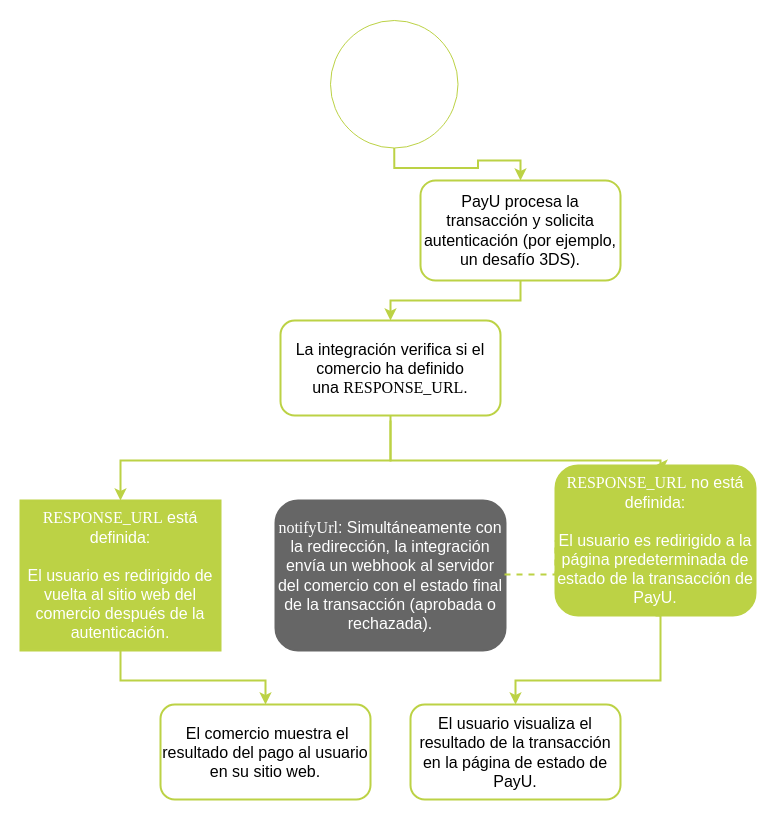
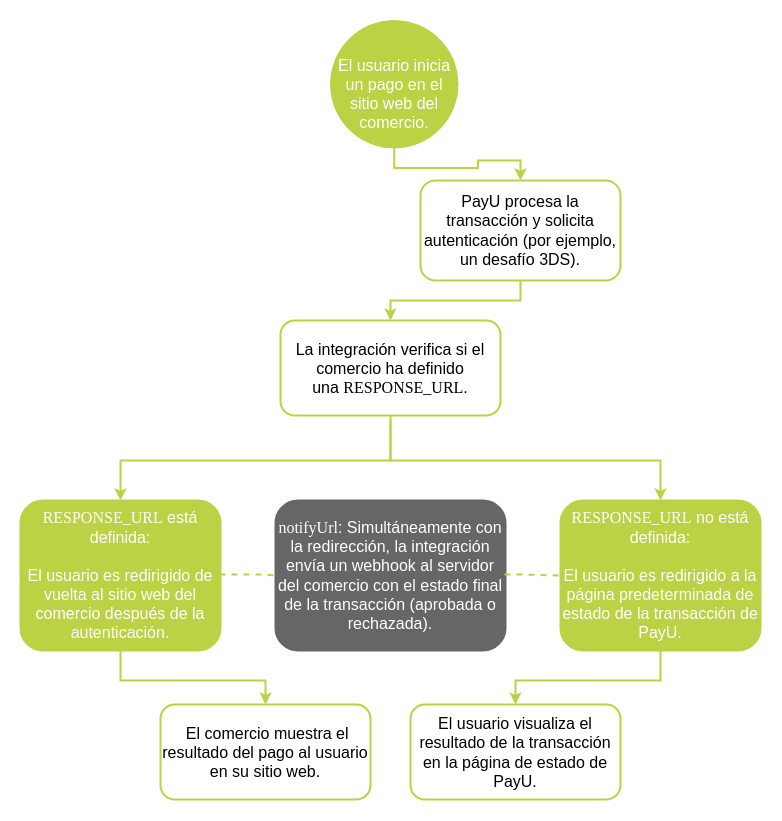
  <mxCell id="0" />
  <mxCell id="1" parent="0" />
  <mxCell id="2" style="edgeStyle=orthogonalEdgeStyle;rounded=0;orthogonalLoop=1;jettySize=auto;html=1;exitX=0.5;exitY=1;exitDx=0;exitDy=0;entryX=0.5;entryY=0;entryDx=0;entryDy=0;strokeColor=#BCD245;strokeWidth=2;" parent="1" source="7" target="4" edge="1"><mxGeometry relative="1" as="geometry"><mxPoint x="390" y="160" as="sourcePoint" /></mxGeometry></mxCell>
  <mxCell id="3" style="edgeStyle=orthogonalEdgeStyle;rounded=0;orthogonalLoop=1;jettySize=auto;html=1;exitX=0.5;exitY=1;exitDx=0;exitDy=0;entryX=0.5;entryY=0;entryDx=0;entryDy=0;strokeColor=#BCD245;strokeWidth=2;" parent="1" source="4" target="5" edge="1"><mxGeometry relative="1" as="geometry" /></mxCell>
  <mxCell id="4" value="&lt;font style=&quot;font-size: 16px;&quot;&gt;PayU procesa la transacción y solicita autenticación (por ejemplo, un desafío 3DS).&lt;/font&gt;" style="rounded=1;whiteSpace=wrap;html=1;strokeColor=#BCD245;strokeWidth=2;" parent="1" vertex="1"><mxGeometry x="420" y="180" width="200" height="100" as="geometry" /></mxCell>
  <mxCell id="5" value="&lt;font style=&quot;font-size: 16px;&quot;&gt;La integración verifica si el comercio ha definido una&lt;font style=&quot;&quot; face=&quot;Arial, sans-serif&quot;&gt;&amp;nbsp;&lt;/font&gt;&lt;font style=&quot;&quot; face=&quot;Lucida Console&quot;&gt;RESPONSE_URL&lt;/font&gt;&lt;font style=&quot;&quot; face=&quot;Arial, sans-serif&quot;&gt;.&lt;/font&gt;&lt;/font&gt;" style="rounded=1;whiteSpace=wrap;html=1;strokeColor=#BCD245;strokeWidth=2;" parent="1" vertex="1"><mxGeometry x="280" y="320" width="220" height="95" as="geometry" /></mxCell>
  <mxCell id="6" style="edgeStyle=orthogonalEdgeStyle;rounded=0;orthogonalLoop=1;jettySize=auto;html=1;entryX=0.5;entryY=1;entryDx=0;entryDy=0;strokeColor=#BCD245;endArrow=none;endFill=0;strokeWidth=2;exitX=0.5;exitY=0;exitDx=0;exitDy=0;startArrow=classic;startFill=1;" parent="1" source="8" target="5" edge="1"><mxGeometry relative="1" as="geometry"><mxPoint x="270" y="497" as="sourcePoint" /><Array as="points"><mxPoint x="120" y="460" /><mxPoint x="390" y="460" /></Array></mxGeometry></mxCell>
- <mxCell id="7" value="&lt;div&gt;&lt;font style=&quot;font-size: 16px;&quot; color=&quot;#ffffff&quot;&gt;&lt;br&gt;&lt;/font&gt;&lt;/div&gt;&lt;font style=&quot;font-size: 16px;&quot; color=&quot;#ffffff&quot;&gt;El usuario inicia un pago en el sitio web del comercio.&lt;/font&gt;" style="ellipse;whiteSpace=wrap;html=1;aspect=fixed;strokeColor=#BCD245;fillColor=#ffffff;" parent="1" vertex="1"><mxGeometry x="330" y="20" width="127.5" height="127.5" as="geometry" /></mxCell>
- <mxCell id="8" value="&lt;div&gt;&lt;font style=&quot;font-size: 16px;&quot; color=&quot;#ffffff&quot;&gt;&lt;font style=&quot;&quot; face=&quot;Lucida Console&quot;&gt;RESPONSE_URL&lt;/font&gt;&lt;font style=&quot;&quot; face=&quot;Arial, sans-serif&quot;&gt;&amp;nbsp;&lt;/font&gt;&lt;/font&gt;&lt;span style=&quot;background-color: transparent; color: light-dark(rgb(255, 255, 255), rgb(18, 18, 18)); font-family: Arial, sans-serif; font-size: 16px;&quot;&gt;está definida:&lt;/span&gt;&lt;/div&gt;&lt;div&gt;&lt;div&gt;&lt;font style=&quot;font-size: 16px;&quot; color=&quot;#ffffff&quot;&gt;&lt;br style=&quot;font-family: Arial, sans-serif;&quot;&gt;El usuario es redirigido de vuelta al sitio web del comercio después de la autenticación&lt;/font&gt;&lt;span style=&quot;font-family: Arial, sans-serif; color: light-dark(rgb(255, 255, 255), rgb(18, 18, 18)); font-size: 16px; background-color: transparent;&quot;&gt;.&lt;/span&gt;&lt;/div&gt;&lt;/div&gt;" style="whiteSpace=wrap;html=1;strokeColor=#BCD245;strokeWidth=2;fillColor=#BCD245;rounded=0;" parent="1" vertex="1"><mxGeometry x="20" y="500" width="200" height="150" as="geometry" /></mxCell>
+ <mxCell id="7" value="&lt;div&gt;&lt;font style=&quot;font-size: 16px;&quot; color=&quot;#ffffff&quot;&gt;&lt;br&gt;&lt;/font&gt;&lt;/div&gt;&lt;font style=&quot;font-size: 16px;&quot; color=&quot;#ffffff&quot;&gt;El usuario inicia un pago en el sitio web del comercio.&lt;/font&gt;" style="ellipse;whiteSpace=wrap;html=1;aspect=fixed;strokeColor=#BCD245;fillColor=#BCD245;" parent="1" vertex="1"><mxGeometry x="330" y="20" width="127.5" height="127.5" as="geometry" /></mxCell>
+ <mxCell id="8" value="&lt;div&gt;&lt;font style=&quot;font-size: 16px;&quot; color=&quot;#ffffff&quot;&gt;&lt;font style=&quot;&quot; face=&quot;Lucida Console&quot;&gt;RESPONSE_URL&lt;/font&gt;&lt;font style=&quot;&quot; face=&quot;Arial, sans-serif&quot;&gt;&amp;nbsp;&lt;/font&gt;&lt;/font&gt;&lt;span style=&quot;background-color: transparent; color: light-dark(rgb(255, 255, 255), rgb(18, 18, 18)); font-family: Arial, sans-serif; font-size: 16px;&quot;&gt;está definida:&lt;/span&gt;&lt;/div&gt;&lt;div&gt;&lt;div&gt;&lt;font style=&quot;font-size: 16px;&quot; color=&quot;#ffffff&quot;&gt;&lt;br style=&quot;font-family: Arial, sans-serif;&quot;&gt;El usuario es redirigido de vuelta al sitio web del comercio después de la autenticación&lt;/font&gt;&lt;span style=&quot;font-family: Arial, sans-serif; color: light-dark(rgb(255, 255, 255), rgb(18, 18, 18)); font-size: 16px; background-color: transparent;&quot;&gt;.&lt;/span&gt;&lt;/div&gt;&lt;/div&gt;" style="rounded=1;whiteSpace=wrap;html=1;strokeColor=#BCD245;strokeWidth=2;fillColor=#BCD245;" parent="1" vertex="1"><mxGeometry x="20" y="500" width="200" height="150" as="geometry" /></mxCell>
  <mxCell id="9" style="edgeStyle=orthogonalEdgeStyle;rounded=0;orthogonalLoop=1;jettySize=auto;html=1;strokeColor=#BCD245;endArrow=none;endFill=0;strokeWidth=2;exitX=0.5;exitY=0;exitDx=0;exitDy=0;startArrow=classic;startFill=1;" parent="1" source="10" edge="1"><mxGeometry relative="1" as="geometry"><mxPoint x="510" y="497" as="sourcePoint" /><mxPoint x="390" y="420" as="targetPoint" /><Array as="points"><mxPoint x="660" y="460" /><mxPoint x="390" y="460" /></Array></mxGeometry></mxCell>
- <mxCell id="10" value="&lt;div&gt;&lt;font style=&quot;font-size: 16px;&quot; color=&quot;#ffffff&quot;&gt;&lt;font style=&quot;&quot; face=&quot;Lucida Console&quot;&gt;RESPONSE_URL&lt;/font&gt;&lt;font style=&quot;&quot; face=&quot;Arial, sans-serif&quot;&gt;&amp;nbsp;no está definida:&lt;/font&gt;&lt;/font&gt;&lt;div&gt;&lt;font style=&quot;font-size: 16px;&quot; color=&quot;#ffffff&quot;&gt;&lt;br style=&quot;font-family: Arial, sans-serif;&quot;&gt;El usuario es redirigido a la página predeterminada de estado de la transacción de PayU&lt;span style=&quot;font-family: Arial, sans-serif;&quot;&gt;.&lt;/span&gt;&lt;/font&gt;&lt;/div&gt;&lt;/div&gt;" style="rounded=1;whiteSpace=wrap;html=1;strokeColor=#BCD245;strokeWidth=2;fillColor=#BCD245;" parent="1" vertex="1"><mxGeometry x="555" y="465" width="200" height="150" as="geometry" /></mxCell>
+ <mxCell id="10" value="&lt;div&gt;&lt;font style=&quot;font-size: 16px;&quot; color=&quot;#ffffff&quot;&gt;&lt;font style=&quot;&quot; face=&quot;Lucida Console&quot;&gt;RESPONSE_URL&lt;/font&gt;&lt;font style=&quot;&quot; face=&quot;Arial, sans-serif&quot;&gt;&amp;nbsp;no está definida:&lt;/font&gt;&lt;/font&gt;&lt;div&gt;&lt;font style=&quot;font-size: 16px;&quot; color=&quot;#ffffff&quot;&gt;&lt;br style=&quot;font-family: Arial, sans-serif;&quot;&gt;El usuario es redirigido a la página predeterminada de estado de la transacción de PayU&lt;span style=&quot;font-family: Arial, sans-serif;&quot;&gt;.&lt;/span&gt;&lt;/font&gt;&lt;/div&gt;&lt;/div&gt;" style="rounded=1;whiteSpace=wrap;html=1;strokeColor=#BCD245;strokeWidth=2;fillColor=#BCD245;" parent="1" vertex="1"><mxGeometry x="560" y="500" width="200" height="150" as="geometry" /></mxCell>
  <mxCell id="11" value="&lt;font style=&quot;font-size: 16px;&quot;&gt;&amp;nbsp;El comercio muestra el resultado del pago al usuario en su sitio web.&lt;/font&gt;" style="rounded=1;whiteSpace=wrap;html=1;strokeColor=#BCD245;strokeWidth=2;" parent="1" vertex="1"><mxGeometry x="160" y="704" width="210" height="95" as="geometry" /></mxCell>
  <mxCell id="12" style="edgeStyle=orthogonalEdgeStyle;rounded=0;orthogonalLoop=1;jettySize=auto;html=1;entryX=0.5;entryY=0;entryDx=0;entryDy=0;strokeColor=#BCD245;strokeWidth=2;exitX=0.5;exitY=1;exitDx=0;exitDy=0;" parent="1" source="8" target="11" edge="1"><mxGeometry relative="1" as="geometry"><mxPoint x="240" y="640" as="sourcePoint" /><mxPoint x="239" y="688" as="targetPoint" /><Array as="points"><mxPoint x="120" y="680" /><mxPoint x="265" y="680" /></Array></mxGeometry></mxCell>
  <mxCell id="13" value="&lt;font style=&quot;font-size: 16px;&quot;&gt;El usuario visualiza el resultado de la transacción en la página de estado de PayU.&lt;/font&gt;" style="rounded=1;whiteSpace=wrap;html=1;strokeColor=#BCD245;strokeWidth=2;" parent="1" vertex="1"><mxGeometry x="410" y="704" width="210" height="95" as="geometry" /></mxCell>
  <mxCell id="14" style="edgeStyle=orthogonalEdgeStyle;rounded=0;orthogonalLoop=1;jettySize=auto;html=1;entryX=0.5;entryY=0;entryDx=0;entryDy=0;strokeColor=#BCD245;strokeWidth=2;exitX=0.5;exitY=1;exitDx=0;exitDy=0;" parent="1" source="10" target="13" edge="1"><mxGeometry relative="1" as="geometry"><mxPoint x="740" y="640" as="sourcePoint" /><mxPoint x="739" y="688" as="targetPoint" /><Array as="points"><mxPoint x="660" y="680" /><mxPoint x="515" y="680" /></Array></mxGeometry></mxCell>
  <mxCell id="15" value="&lt;font style=&quot;font-size: 16px;&quot; color=&quot;#ffffff&quot;&gt;&lt;font style=&quot;&quot; face=&quot;Lucida Console&quot;&gt;notifyUrl&lt;/font&gt;&lt;span style=&quot;font-family: Arial, sans-serif;&quot;&gt;:&lt;/span&gt;&lt;strong style=&quot;font-family: Arial, sans-serif;&quot;&gt; &lt;/strong&gt;&lt;/font&gt;&lt;font style=&quot;font-size: 16px;&quot; color=&quot;#ffffff&quot;&gt;Simultáneamente con la redirección, la integración envía un webhook al servidor del comercio con el estado final de la transacción (aprobada o rechazada).&lt;/font&gt;" style="rounded=1;whiteSpace=wrap;html=1;strokeColor=#666666;strokeWidth=2;fillColor=#666666;" parent="1" vertex="1"><mxGeometry x="275" y="500" width="230" height="150" as="geometry" /></mxCell>
+ <mxCell id="16" style="edgeStyle=orthogonalEdgeStyle;rounded=0;orthogonalLoop=1;jettySize=auto;html=1;entryX=0;entryY=0.5;entryDx=0;entryDy=0;strokeColor=#BCD245;endArrow=none;endFill=0;dashed=1;strokeWidth=2;exitX=1;exitY=0.5;exitDx=0;exitDy=0;startArrow=none;startFill=0;" parent="1" source="8" target="15" edge="1"><mxGeometry relative="1" as="geometry"><mxPoint x="250" y="728" as="sourcePoint" /><mxPoint x="550" y="641" as="targetPoint" /><Array as="points"><mxPoint x="260" y="574" /><mxPoint x="260" y="574" /></Array></mxGeometry></mxCell>
  <mxCell id="17" style="edgeStyle=orthogonalEdgeStyle;rounded=0;orthogonalLoop=1;jettySize=auto;html=1;strokeColor=#BCD245;endArrow=none;endFill=0;dashed=1;strokeWidth=2;startArrow=none;startFill=0;exitX=1;exitY=0.5;exitDx=0;exitDy=0;entryX=0;entryY=0.5;entryDx=0;entryDy=0;" parent="1" source="15" target="10" edge="1"><mxGeometry relative="1" as="geometry"><mxPoint x="515" y="670" as="sourcePoint" /><mxPoint x="595" y="672" as="targetPoint" /><Array as="points"><mxPoint x="520" y="574" /><mxPoint x="565" y="574" /></Array></mxGeometry></mxCell>
